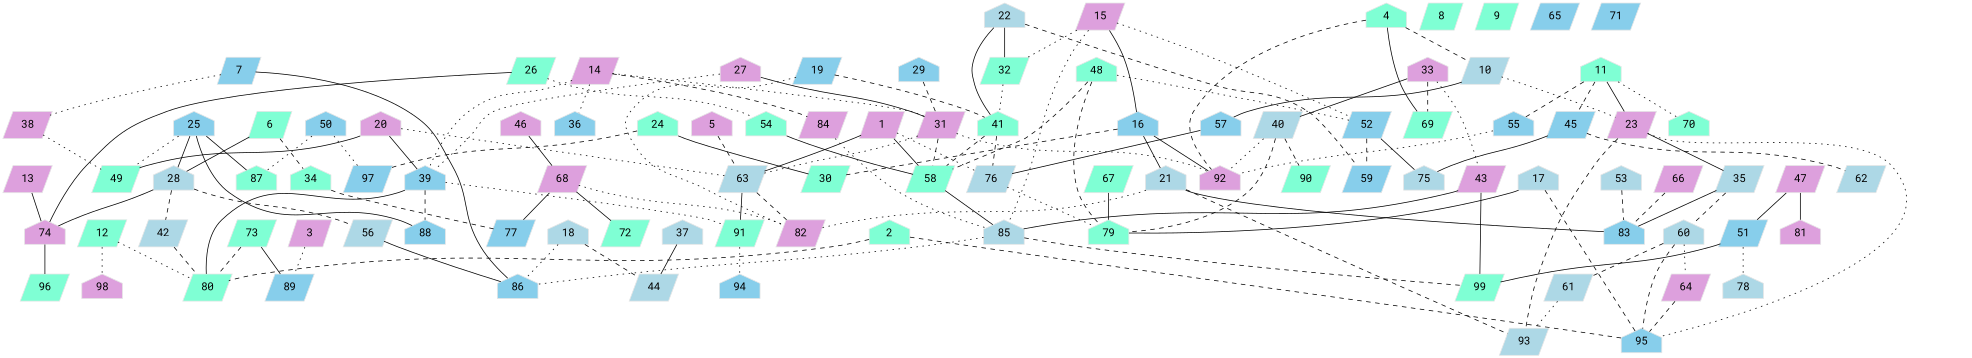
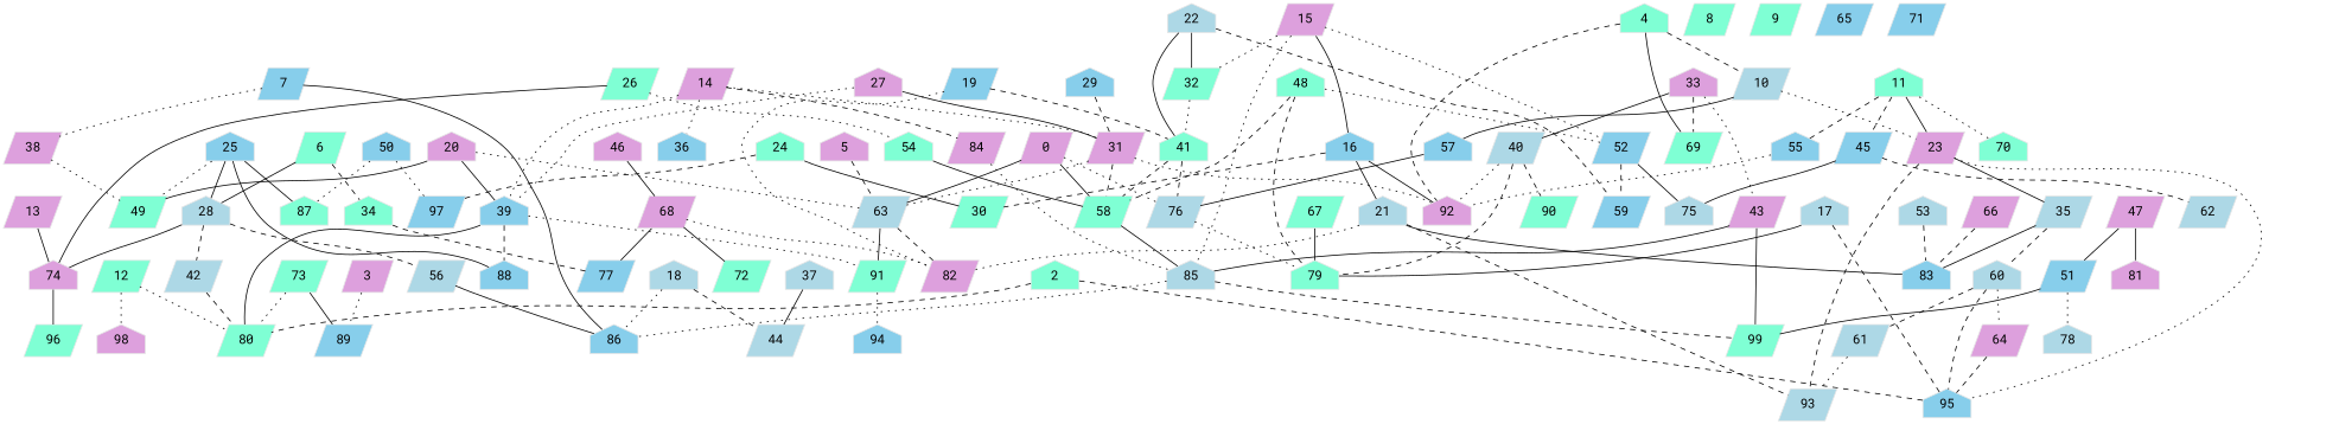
  graph {
    fontname="Roboto Mono"
    node [color=gray90 fillcolor=aquamarine fontname="Roboto Mono" shape=parallelogram style=filled]
    edge [fontname="Roboto Mono" style=solid]
-   1 [fillcolor=plum]
+   1 [fillcolor=plum label=0]
    58
    63 [fillcolor=lightblue]
    76 [fillcolor=lightblue]
    85 [fillcolor=lightblue shape=house]
    82 [fillcolor=plum]
    91
    79 [shape=house]
    2 [shape=house]
    80
    95 [fillcolor=skyblue shape=house]
    3 [fillcolor=plum]
    89 [fillcolor=skyblue]
    4 [shape=house]
    10 [fillcolor=lightblue]
    69
    92 [fillcolor=plum shape=house]
    23 [fillcolor=plum]
    57 [fillcolor=skyblue shape=house]
    5 [fillcolor=plum shape=house]
    28 [fillcolor=lightblue shape=house]
    6
    34 [shape=house]
    74 [fillcolor=plum shape=house]
    42 [fillcolor=lightblue]
    56 [fillcolor=lightblue]
    77 [fillcolor=skyblue]
    7 [fillcolor=skyblue]
    38 [fillcolor=plum]
    86 [fillcolor=skyblue shape=house]
    49
    8
    9
    93 [fillcolor=lightblue]
    35 [fillcolor=lightblue]
    11 [shape=house]
    45 [fillcolor=skyblue]
    55 [fillcolor=skyblue shape=house]
    70 [shape=house]
    62 [fillcolor=lightblue]
    75 [fillcolor=lightblue shape=house]
    12
    98 [fillcolor=plum shape=house]
    13 [fillcolor=plum]
    96
    14 [fillcolor=plum]
    31 [fillcolor=plum]
    36 [fillcolor=skyblue shape=house]
    39 [fillcolor=skyblue shape=house]
    84 [fillcolor=plum]
    88 [fillcolor=skyblue shape=house]
    15 [fillcolor=plum]
    16 [fillcolor=skyblue shape=house]
    32
    52 [fillcolor=skyblue]
    21 [fillcolor=lightblue shape=house]
    30
    41 [shape=house]
    59 [fillcolor=skyblue]
    99
    83 [fillcolor=skyblue shape=house]
    17 [fillcolor=lightblue shape=house]
    18 [fillcolor=lightblue shape=house]
    44 [fillcolor=lightblue]
    19 [fillcolor=skyblue]
    20 [fillcolor=plum shape=house]
    22 [fillcolor=lightblue shape=house]
    60 [fillcolor=lightblue shape=house]
    24 [shape=house]
    97 [fillcolor=skyblue]
    25 [fillcolor=skyblue shape=house]
    87 [shape=house]
    26
    54 [shape=house]
    27 [fillcolor=plum shape=house]
    29 [fillcolor=skyblue shape=house]
    33 [fillcolor=plum shape=house]
    40 [fillcolor=lightblue]
    43 [fillcolor=plum]
    90
    61 [fillcolor=lightblue]
    64 [fillcolor=plum]
    37 [fillcolor=lightblue shape=house]
    94 [fillcolor=skyblue shape=house]
    46 [fillcolor=plum shape=house]
    68 [fillcolor=plum]
    72
    47 [fillcolor=plum]
    51 [fillcolor=skyblue]
    81 [fillcolor=plum shape=house]
    78 [fillcolor=lightblue shape=house]
    48 [shape=house]
    50 [fillcolor=skyblue shape=house]
    53 [fillcolor=lightblue shape=house]
    65 [fillcolor=skyblue]
    66 [fillcolor=plum]
    67
    71 [fillcolor=skyblue]
    73
    1 -- 58
    1 -- 63
    1 -- 76 [style=dotted]
    58 -- 85
    63 -- 82 [style=dashed]
    63 -- 91
    76 -- 79 [style=dotted]
    85 -- 86 [style=dotted]
    85 -- 99 [style=dashed]
    91 -- 94 [style=dotted]
    2 -- 80 [style=dashed]
    2 -- 95 [style=dashed]
    3 -- 89 [style=dotted]
    4 -- 10 [style=dashed]
    4 -- 69
    4 -- 92 [style=dashed]
    10 -- 23 [style=dotted]
    10 -- 57
    23 -- 95 [style=dotted]
    23 -- 93 [style=dashed]
    23 -- 35
    57 -- 76
    5 -- 63 [style=dashed]
    28 -- 74
    28 -- 42 [style=dashed]
    28 -- 56 [style=dashed]
    6 -- 28
    6 -- 34 [style=dashed]
    34 -- 77 [style=dashed]
    74 -- 96
    42 -- 80 [style=dashed]
    56 -- 86
    7 -- 38 [style=dotted]
    7 -- 86
    38 -- 49 [style=dotted]
    35 -- 83
    35 -- 60 [style=dashed]
    11 -- 23
    11 -- 45 [style=dashed]
    11 -- 55 [style=dashed]
    11 -- 70 [style=dotted]
    45 -- 62 [style=dashed]
    45 -- 75
    55 -- 92 [style=dotted]
    12 -- 80 [style=dotted]
    12 -- 98 [style=dotted]
    13 -- 74
    14 -- 31 [style=dotted]
    14 -- 36 [style=dotted]
    14 -- 39 [style=dotted]
    14 -- 84 [style=dashed]
    31 -- 58 [style=dashed]
    31 -- 63 [style=dotted]
    31 -- 92 [style=dotted]
    39 -- 91 [style=dotted]
    39 -- 80
    39 -- 88 [style=dashed]
    84 -- 85 [style=dotted]
    15 -- 85 [style=dotted]
    15 -- 16
    15 -- 32 [style=dotted]
    15 -- 52 [style=dotted]
    16 -- 92
    16 -- 21
    16 -- 30 [style=dashed]
    32 -- 41 [style=dotted]
    52 -- 75
    52 -- 59 [style=dashed]
    21 -- 82 [style=dotted]
    21 -- 93 [style=dashed]
    21 -- 83
    41 -- 58 [style=dashed]
    41 -- 76 [style=dashed]
    17 -- 79
    17 -- 95 [style=dashed]
    18 -- 86 [style=dotted]
    18 -- 44 [style=dashed]
    19 -- 82 [style=dotted]
    19 -- 41 [style=dashed]
    20 -- 63 [style=dotted]
    20 -- 49
    20 -- 39
    22 -- 32
    22 -- 41
    22 -- 59 [style=dashed]
    60 -- 95 [style=dashed]
    60 -- 61 [style=dashed]
    60 -- 64 [style=dotted]
    24 -- 30
    24 -- 97 [style=dashed]
    25 -- 28
    25 -- 49 [style=dotted]
    25 -- 88
    25 -- 87
    26 -- 74
    26 -- 54 [style=dotted]
    54 -- 58
    27 -- 31
    27 -- 39 [style=dotted]
    29 -- 31 [style=dashed]
    33 -- 69 [style=dashed]
    33 -- 40
    33 -- 43 [style=dotted]
    40 -- 79 [style=dashed]
    40 -- 92 [style=dotted]
    40 -- 90 [style=dashed]
    43 -- 85
    43 -- 99
    61 -- 93 [style=dotted]
    64 -- 95 [style=dashed]
    37 -- 44
    46 -- 68
    68 -- 82 [style=dotted]
    68 -- 77
    68 -- 72
    47 -- 51
    47 -- 81
    51 -- 99
    51 -- 78 [style=dotted]
    48 -- 58 [style=dashed]
    48 -- 79 [style=dashed]
    48 -- 52 [style=dotted]
    50 -- 97 [style=dotted]
    50 -- 87 [style=dotted]
    53 -- 83 [style=dashed]
    66 -- 83 [style=dashed]
    67 -- 79
-   73 -- 80 [style=dashed]
+   73 -- 80 [style=dotted]
    73 -- 89
  }
